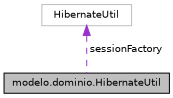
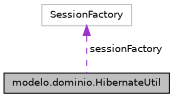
  digraph {
    node [fontname=Helvetica fontsize=10 shape=record style=filled]
    n1 [color=black fillcolor=grey75 fontcolor=black height=0.2 label="modelo.dominio.HibernateUtil" width=0.4]
-   n2 [color=grey75 fillcolor=white height=0.2 label=HibernateUtil width=0.4]
+   n2 [color=grey75 fillcolor=white height=0.2 label=SessionFactory width=0.4]
    n2 -> n1 [color=darkorchid3 dir=back fontname=Helvetica fontsize=10 label=" sessionFactory" labelfontname=Helvetica labelfontsize=10 style=dashed]
  }
